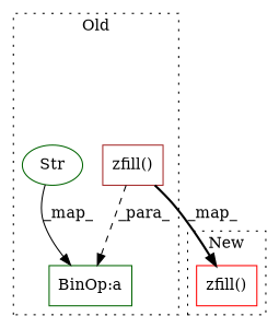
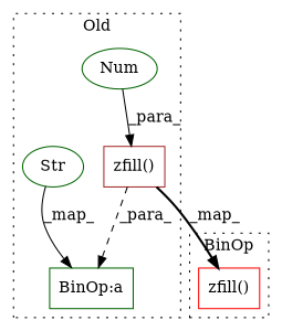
  digraph {
    fontname="DejaVu Serif"
    node [a=75 color=darkgreen fontname="DejaVu Serif" l="15,1" shape=box]
    edge [fontname="DejaVu Serif" style=solid]
    n1 [color=brown label="zfill()" s="4889,4905"]
    n2 [a=82 l=3 label="BinOp:a" s=4886]
    n3 [a=66 l=11 label=Str s=4875 shape=ellipse]
+   n4 [a=76 l=1 label=Num s=4904 shape=ellipse]
    n5 [color=red label="zfill()" s="5808,5843"]
    subgraph cluster_1 {
      label=Old
      style=dotted
      n1
      n2
      n3
+     n4
    }
    subgraph cluster_2 {
-     label=New
+     label=BinOp
      style=dotted
      n5
    }
    n1 -> n2 [label=_para_ style=dashed]
    n1 -> n5 [label=_map_ style=bold]
    n3 -> n2 [label=_map_]
+   n4 -> n1 [label=_para_]
  }
